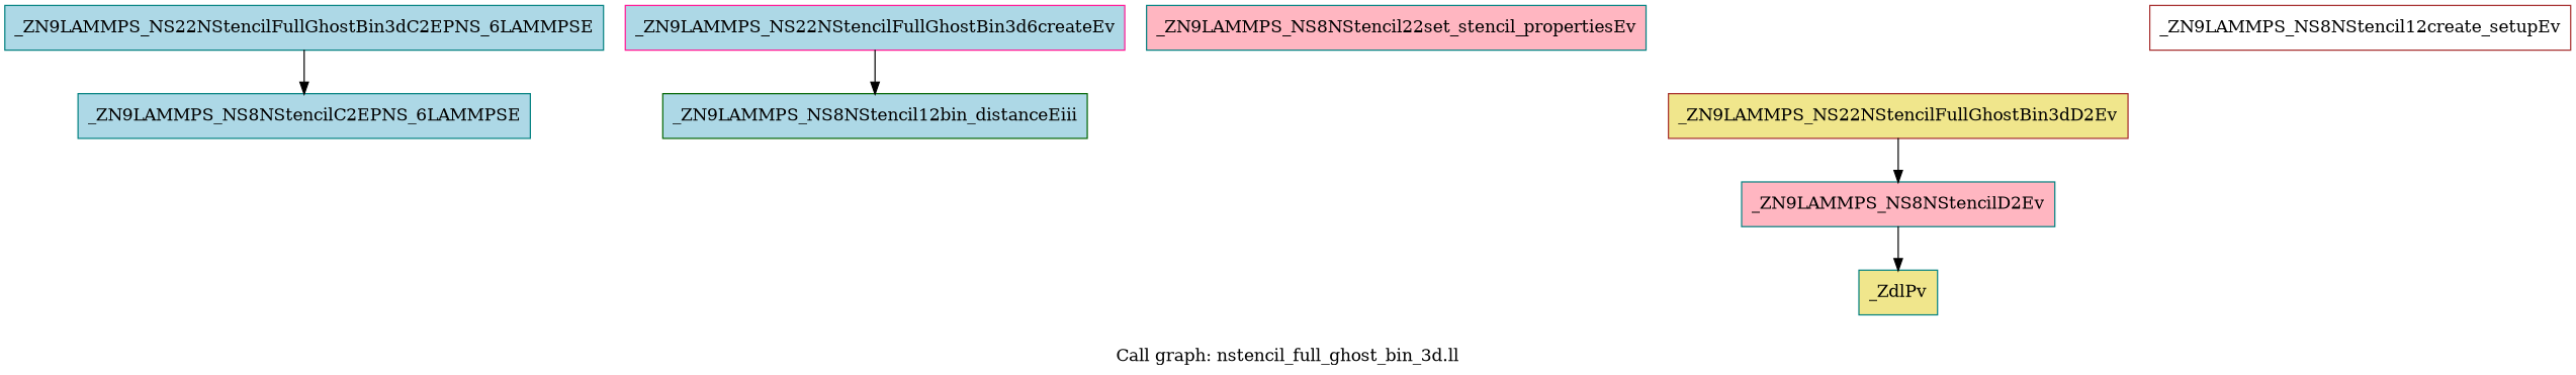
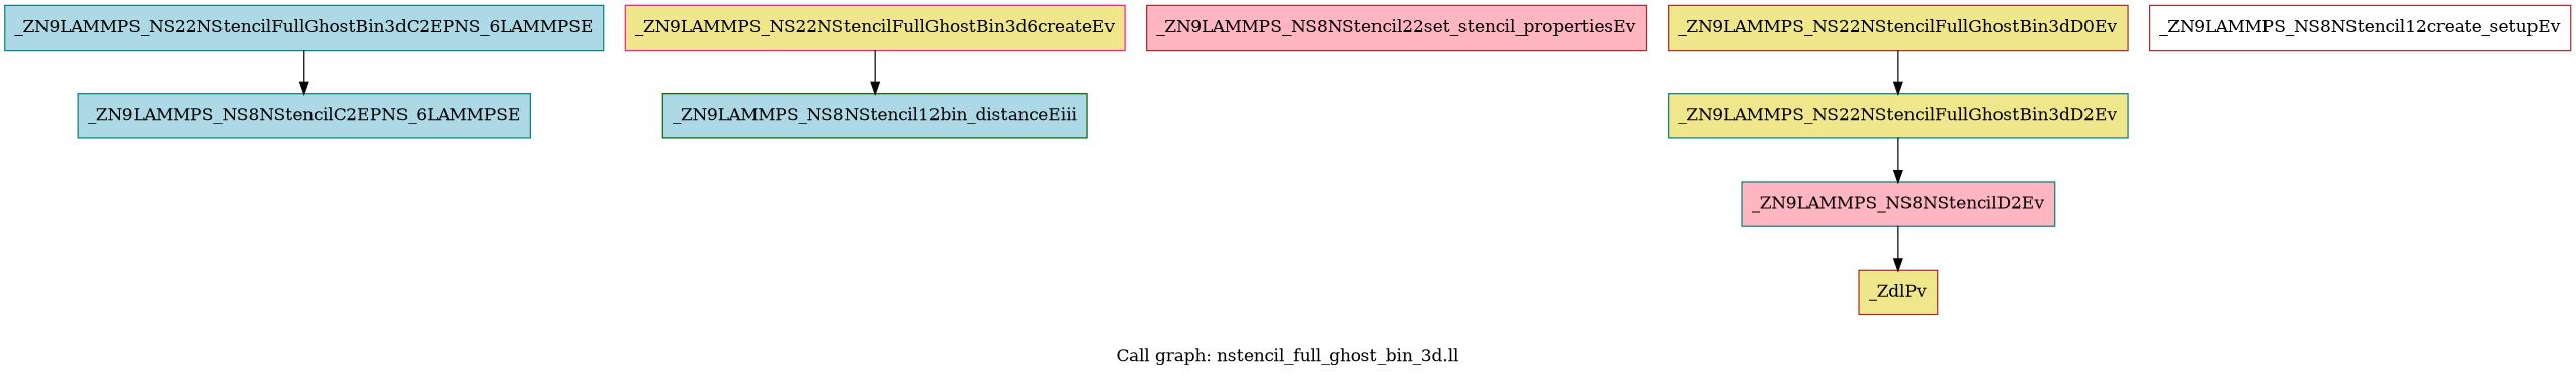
  digraph {
    label="Call graph: nstencil_full_ghost_bin_3d.ll"
    node [color=teal fillcolor=lightblue shape=record style=filled]
    n1 [label="{_ZN9LAMMPS_NS22NStencilFullGhostBin3dC2EPNS_6LAMMPSE}"]
    n2 [label="{_ZN9LAMMPS_NS8NStencilC2EPNS_6LAMMPSE}"]
-   n3 [color=deeppink label="{_ZN9LAMMPS_NS22NStencilFullGhostBin3d6createEv}"]
+   n3 [color=deeppink fillcolor=khaki label="{_ZN9LAMMPS_NS22NStencilFullGhostBin3d6createEv}"]
    n4 [color=darkgreen label="{_ZN9LAMMPS_NS8NStencil12bin_distanceEiii}"]
-   n5 [fillcolor=lightpink label="{_ZN9LAMMPS_NS8NStencil22set_stencil_propertiesEv}"]
+   n5 [color=brown fillcolor=lightpink label="{_ZN9LAMMPS_NS8NStencil22set_stencil_propertiesEv}"]
    n6 [fillcolor=lightpink label="{_ZN9LAMMPS_NS8NStencilD2Ev}"]
-   n7 [fillcolor=khaki label="{_ZdlPv}"]
-   n8 [color=brown fillcolor=khaki label="{_ZN9LAMMPS_NS22NStencilFullGhostBin3dD2Ev}"]
+   n7 [color=brown fillcolor=khaki label="{_ZdlPv}"]
+   n8 [fillcolor=khaki label="{_ZN9LAMMPS_NS22NStencilFullGhostBin3dD2Ev}"]
+   n9 [color=brown fillcolor=khaki label="{_ZN9LAMMPS_NS22NStencilFullGhostBin3dD0Ev}"]
    n10 [color=brown fillcolor=white label="{_ZN9LAMMPS_NS8NStencil12create_setupEv}"]
    n1 -> n2
    n3 -> n4
    n6 -> n7
    n8 -> n6
+   n9 -> n8
  }
